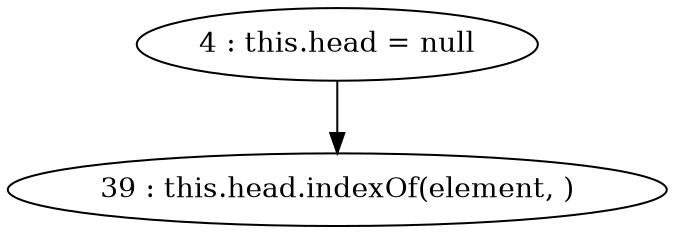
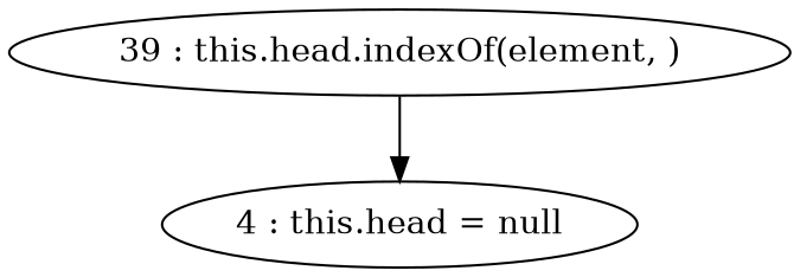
  digraph {
    "4 : this.head = null"
    "39 : this.head.indexOf(element, )"
-   "4 : this.head = null" -> "39 : this.head.indexOf(element, )"
+   "39 : this.head.indexOf(element, )" -> "4 : this.head = null"
  }
